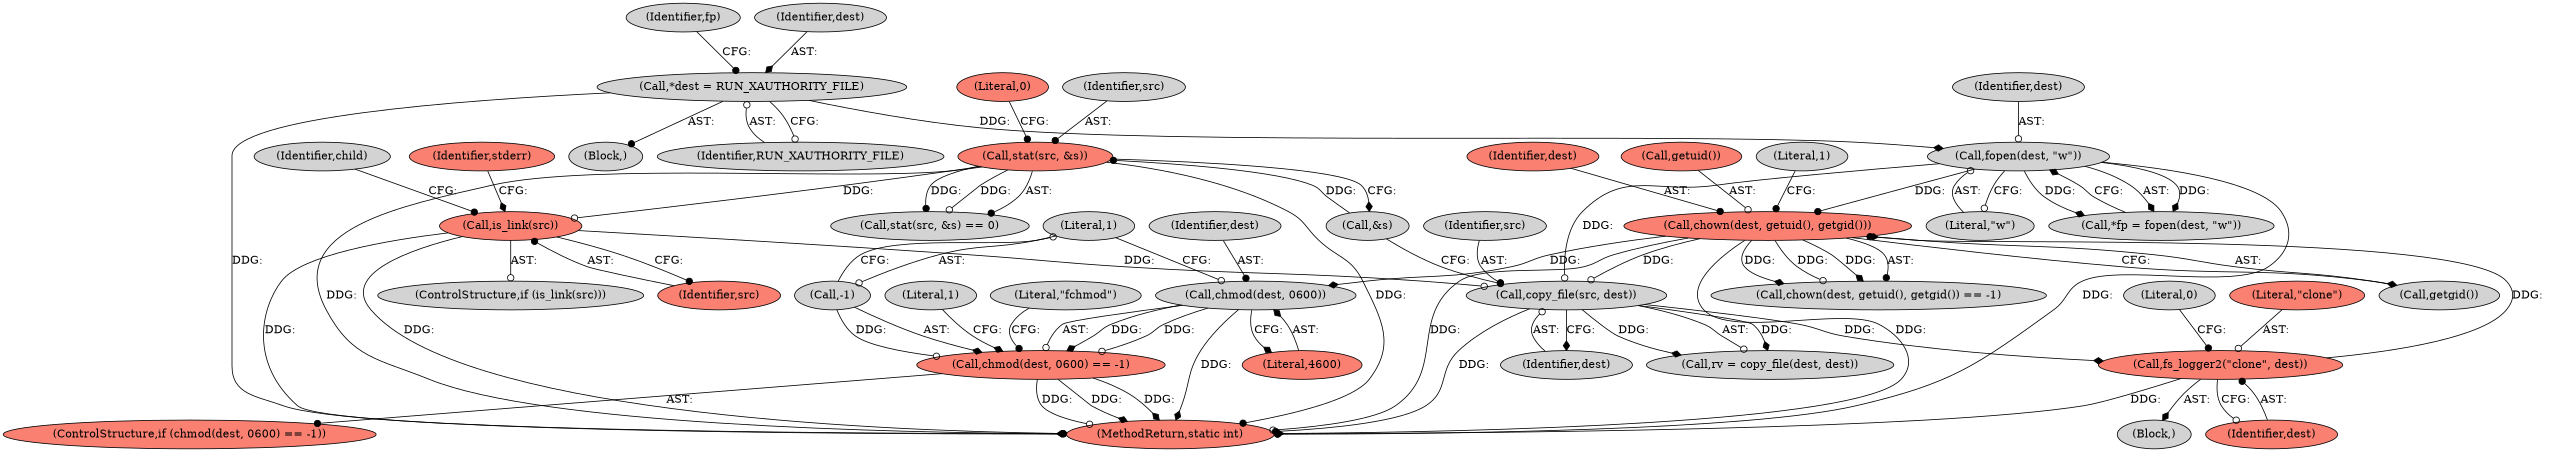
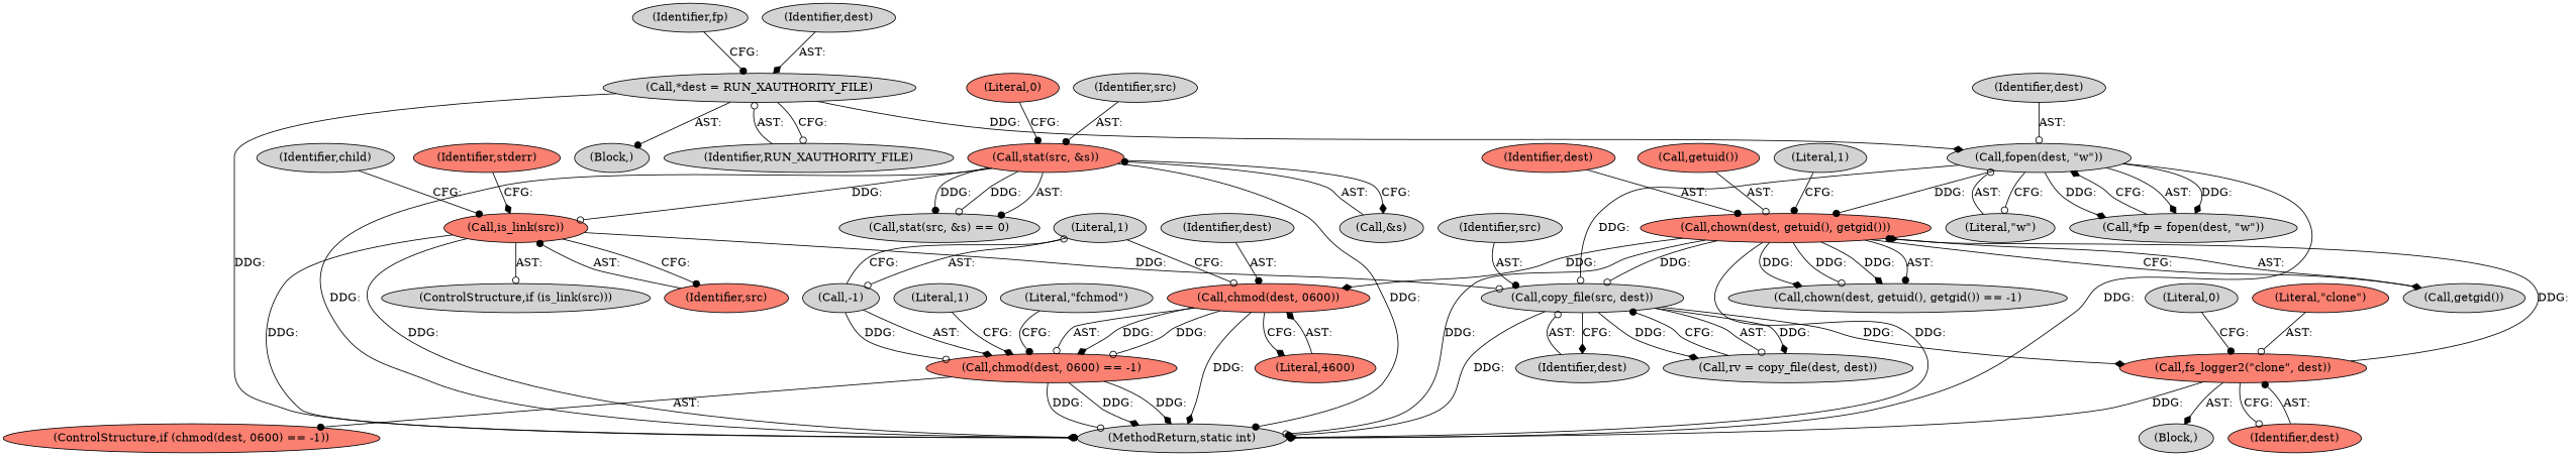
  digraph {
    node [fillcolor=lightgrey style=filled]
    edge [arrowhead=diamond]
    n1 [fillcolor=salmon label="(Call,chmod(dest, 0600) == -1)"]
    n2 [fillcolor=salmon label="(ControlStructure,if (chmod(dest, 0600) == -1))"]
-   n3 [fillcolor=salmon label="(MethodReturn,static int)"]
+   n3 [label="(MethodReturn,static int)"]
    n4 [label="(Call,-1)"]
    n5 [label="(Literal,1)"]
-   n6 [label="(Call,chmod(dest, 0600))"]
+   n6 [fillcolor=salmon label="(Call,chmod(dest, 0600))"]
    n7 [fillcolor=salmon label="(Literal,4600)"]
    n8 [fillcolor=salmon label="(Call,chown(dest, getuid(), getgid()))"]
    n9 [label="(Call,getgid())"]
    n10 [label="(Call,chown(dest, getuid(), getgid()) == -1)"]
    n11 [label="(Call,copy_file(src, dest))"]
    n12 [fillcolor=salmon label="(Call,fs_logger2(\"clone\", dest))"]
    n13 [label="(Identifier,dest)"]
    n14 [label="(Call,rv = copy_file(dest, dest))"]
    n15 [fillcolor=salmon label="(Identifier,dest)"]
    n16 [label="(Block,)"]
    n17 [fillcolor=salmon label="(Call,is_link(src))"]
    n18 [fillcolor=salmon label="(Identifier,src)"]
    n19 [label="(ControlStructure,if (is_link(src)))"]
    n20 [fillcolor=salmon label="(Call,stat(src, &s))"]
    n21 [label="(Call,stat(src, &s) == 0)"]
    n22 [label="(Call,&s)"]
    n23 [label="(Call,fopen(dest, \"w\"))"]
    n24 [label="(Call,*fp = fopen(dest, \"w\"))"]
    n25 [label="(Literal,\"w\")"]
    n26 [label="(Call,*dest = RUN_XAUTHORITY_FILE)"]
    n27 [label="(Identifier,RUN_XAUTHORITY_FILE)"]
    n28 [label="(Block,)"]
    n29 [fillcolor=salmon label="(Literal,0)"]
    n30 [label="(Identifier,fp)"]
    n31 [label="(Literal,1)"]
    n32 [fillcolor=salmon label="(Identifier,dest)"]
    n33 [label="(Identifier,child)"]
    n34 [fillcolor=salmon label="(Literal,\"clone\")"]
    n35 [label="(Identifier,src)"]
    n36 [label="(Identifier,dest)"]
    n37 [label="(Identifier,dest)"]
    n38 [fillcolor=salmon label="(Identifier,stderr)"]
    n39 [fillcolor=salmon label="(Call,getuid())"]
    n40 [label="(Literal,\"fchmod\")"]
    n41 [label="(Identifier,dest)"]
    n42 [label="(Literal,0)"]
    n43 [label="(Literal,1)"]
    n44 [label="(Identifier,src)"]
    n1 -> n2 [arrowhead=dot label="AST: "]
    n1 -> n3 [label="DDG: "]
    n1 -> n3 [arrowhead=odot label="DDG: "]
    n1 -> n3 [label="DDG: "]
    n4 -> n1 [label="AST: "]
    n4 -> n1 [arrowhead=odot label="DDG: "]
    n4 -> n5 [arrowhead=odot label="CFG: "]
    n5 -> n4 [arrowhead=odot label="AST: "]
    n5 -> n6 [arrowhead=odot label="CFG: "]
    n6 -> n1 [arrowhead=odot label="AST: "]
    n6 -> n1 [label="DDG: "]
    n6 -> n1 [arrowhead=odot label="DDG: "]
    n6 -> n3 [label="DDG: "]
    n6 -> n7 [label="CFG: "]
    n7 -> n6 [label="AST: "]
    n8 -> n3 [arrowhead=odot label="DDG: "]
    n8 -> n3 [label="DDG: "]
    n8 -> n6 [label="DDG: "]
    n8 -> n9 [label="CFG: "]
    n8 -> n10 [arrowhead=dot label="AST: "]
    n8 -> n10 [label="DDG: "]
    n8 -> n10 [arrowhead=odot label="DDG: "]
    n8 -> n10 [label="DDG: "]
    n8 -> n11 [arrowhead=odot label="DDG: "]
    n9 -> n8 [label="AST: "]
    n11 -> n3 [arrowhead=dot label="DDG: "]
    n11 -> n12 [label="DDG: "]
    n11 -> n13 [label="CFG: "]
    n11 -> n14 [arrowhead=odot label="AST: "]
    n11 -> n14 [label="DDG: "]
    n11 -> n14 [label="DDG: "]
    n12 -> n3 [arrowhead=dot label="DDG: "]
    n12 -> n8 [arrowhead=dot label="DDG: "]
    n12 -> n15 [arrowhead=odot label="CFG: "]
    n12 -> n16 [label="AST: "]
    n13 -> n11 [arrowhead=odot label="AST: "]
-   n22 -> n11 [arrowhead=dot label="CFG: "]
+   n14 -> n11 [arrowhead=dot label="CFG: "]
    n15 -> n12 [arrowhead=dot label="AST: "]
    n17 -> n3 [label="DDG: "]
    n17 -> n3 [arrowhead=dot label="DDG: "]
    n17 -> n11 [arrowhead=odot label="DDG: "]
    n17 -> n18 [arrowhead=dot label="CFG: "]
    n17 -> n19 [arrowhead=odot label="AST: "]
    n18 -> n17 [arrowhead=dot label="AST: "]
    n20 -> n3 [arrowhead=dot label="DDG: "]
    n20 -> n3 [arrowhead=dot label="DDG: "]
    n20 -> n17 [arrowhead=odot label="DDG: "]
    n20 -> n21 [arrowhead=dot label="AST: "]
    n20 -> n21 [arrowhead=dot label="DDG: "]
    n20 -> n21 [arrowhead=odot label="DDG: "]
    n20 -> n22 [label="CFG: "]
-   n22 -> n20 [arrowhead=dot label="DDG: "]
+   n22 -> n20 [arrowhead=dot label="AST: "]
    n23 -> n3 [arrowhead=dot label="DDG: "]
    n23 -> n8 [arrowhead=dot label="DDG: "]
    n23 -> n11 [arrowhead=odot label="DDG: "]
    n23 -> n24 [label="AST: "]
    n23 -> n24 [label="DDG: "]
    n23 -> n24 [label="DDG: "]
    n23 -> n25 [arrowhead=odot label="CFG: "]
    n24 -> n23 [label="CFG: "]
    n25 -> n23 [arrowhead=odot label="AST: "]
    n26 -> n3 [label="DDG: "]
    n26 -> n23 [label="DDG: "]
    n26 -> n27 [arrowhead=odot label="CFG: "]
    n26 -> n28 [arrowhead=dot label="AST: "]
    n27 -> n26 [arrowhead=odot label="AST: "]
    n29 -> n20 [arrowhead=dot label="CFG: "]
    n30 -> n26 [arrowhead=dot label="CFG: "]
    n31 -> n1 [label="CFG: "]
    n32 -> n8 [arrowhead=dot label="AST: "]
    n33 -> n17 [arrowhead=dot label="CFG: "]
    n34 -> n12 [arrowhead=odot label="AST: "]
    n35 -> n11 [arrowhead=dot label="AST: "]
    n36 -> n23 [arrowhead=odot label="AST: "]
    n37 -> n26 [label="AST: "]
    n38 -> n17 [label="CFG: "]
    n39 -> n8 [arrowhead=odot label="AST: "]
    n40 -> n1 [arrowhead=dot label="CFG: "]
    n41 -> n6 [arrowhead=dot label="AST: "]
    n42 -> n12 [arrowhead=dot label="CFG: "]
    n43 -> n8 [arrowhead=dot label="CFG: "]
    n44 -> n20 [arrowhead=dot label="AST: "]
  }
